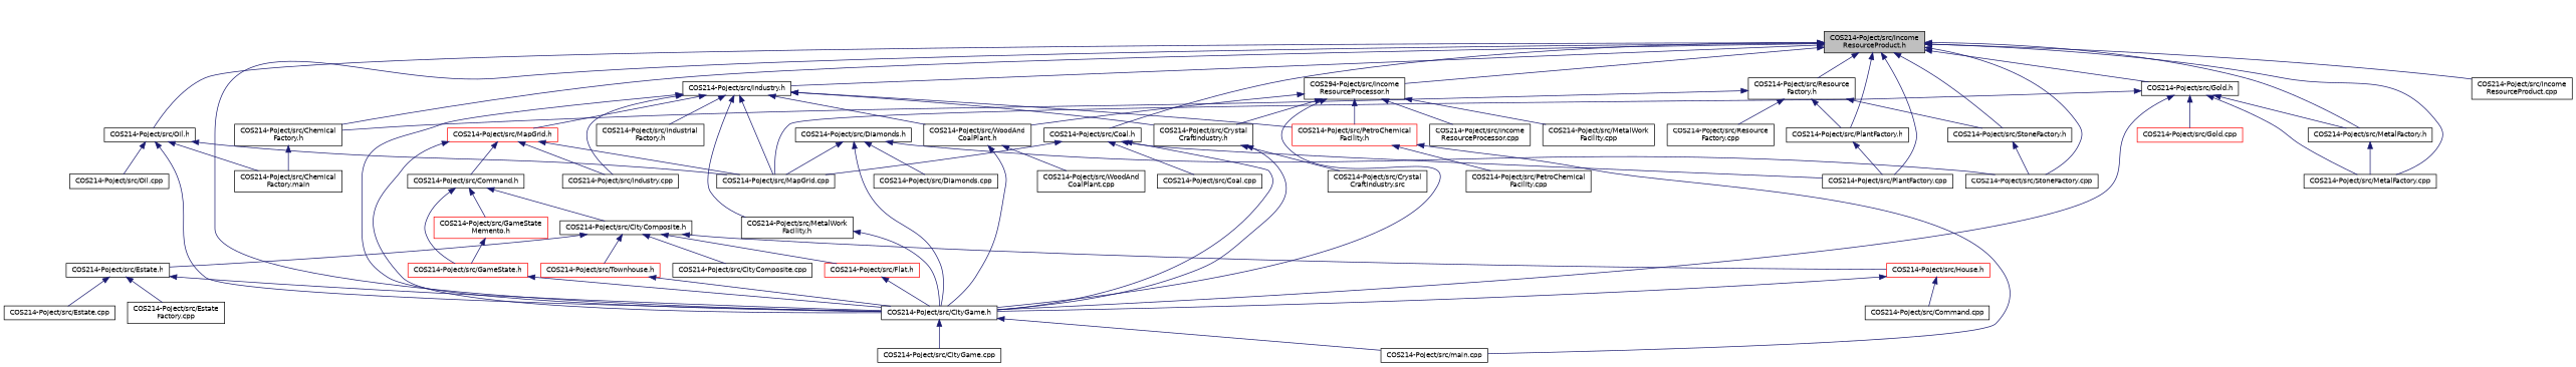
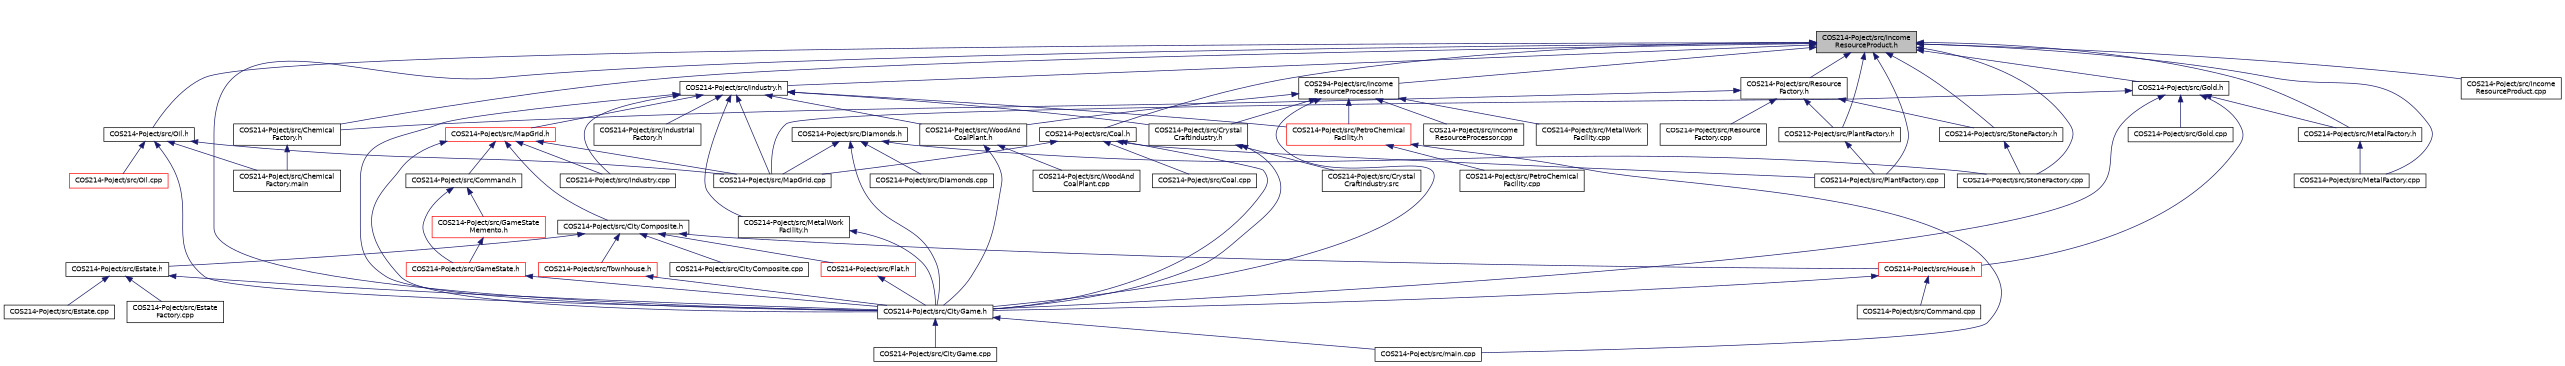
  digraph {
    node [color=black fillcolor=white fontname=Helvetica fontsize=10 shape=record style=filled]
    edge [color=midnightblue dir=back fontname=Helvetica fontsize=10 labelfontname=Helvetica labelfontsize=10 style=solid]
    n1 [fillcolor=grey75 fontcolor=black height=0.2 label="COS214-Poject/src/Income\lResourceProduct.h" width=0.4]
    n2 [height=0.2 label="COS214-Poject/src/Chemical\lFactory.h" width=0.4]
    n3 [height=0.2 label="COS214-Poject/src/CityGame.h" width=0.4]
    n4 [height=0.2 label="COS214-Poject/src/Coal.h" width=0.4]
    n5 [height=0.2 label="COS214-Poject/src/PlantFactory.cpp" width=0.4]
    n6 [height=0.2 label="COS214-Poject/src/StoneFactory.cpp" width=0.4]
    n7 [height=0.2 label="COS214-Poject/src/Gold.h" width=0.4]
    n8 [height=0.2 label="COS214-Poject/src/MetalFactory.cpp" width=0.4]
    n9 [height=0.2 label="COS294-Poject/src/Income\lResourceProcessor.h" width=0.4]
    n10 [height=0.2 label="COS214-Poject/src/Income\lResourceProduct.cpp" width=0.4]
    n11 [height=0.2 label="COS214-Poject/src/Industry.h" width=0.4]
    n12 [height=0.2 label="COS214-Poject/src/MetalFactory.h" width=0.4]
    n13 [height=0.2 label="COS214-Poject/src/Oil.h" width=0.4]
-   n14 [height=0.2 label="COS214-Poject/src/PlantFactory.h" width=0.4]
+   n14 [height=0.2 label="COS212-Poject/src/PlantFactory.h" width=0.4]
    n15 [height=0.2 label="COS214-Poject/src/Resource\lFactory.h" width=0.4]
    n16 [height=0.2 label="COS214-Poject/src/StoneFactory.h" width=0.4]
    n17 [height=0.2 label="COS214-Poject/src/Chemical\lFactory.main" width=0.4]
    n18 [height=0.2 label="COS214-Poject/src/CityGame.cpp" width=0.4]
    n19 [height=0.2 label="COS214-Poject/src/main.cpp" width=0.4]
    n20 [height=0.2 label="COS214-Poject/src/Coal.cpp" width=0.4]
    n21 [height=0.2 label="COS214-Poject/src/MapGrid.cpp" width=0.4]
    n22 [height=0.2 label="COS214-Poject/src/Diamonds.h" width=0.4]
    n23 [height=0.2 label="COS214-Poject/src/Diamonds.cpp" width=0.4]
-   n24 [color=red height=0.2 label="COS214-Poject/src/Gold.cpp" width=0.4]
+   n24 [height=0.2 label="COS214-Poject/src/Gold.cpp" width=0.4]
    n25 [height=0.2 label="COS214-Poject/src/Crystal\lCraftIndustry.h" width=0.4]
    n26 [height=0.2 label="COS214-Poject/src/Income\lResourceProcessor.cpp" width=0.4]
    n27 [height=0.2 label="COS214-Poject/src/MetalWork\lFacility.cpp" width=0.4]
    n28 [color=red height=0.2 label="COS214-Poject/src/PetroChemical\lFacility.h" width=0.4]
    n29 [height=0.2 label="COS214-Poject/src/WoodAnd\lCoalPlant.h" width=0.4]
    n30 [height=0.2 label="COS214-Poject/src/Industrial\lFactory.h" width=0.4]
    n31 [height=0.2 label="COS214-Poject/src/Industry.cpp" width=0.4]
    n32 [color=red height=0.2 label="COS214-Poject/src/MapGrid.h" width=0.4]
    n33 [height=0.2 label="COS214-Poject/src/MetalWork\lFacility.h" width=0.4]
-   n34 [height=0.2 label="COS214-Poject/src/Oil.cpp" width=0.4]
+   n34 [color=red height=0.2 label="COS214-Poject/src/Oil.cpp" width=0.4]
    n35 [height=0.2 label="COS214-Poject/src/Resource\lFactory.cpp" width=0.4]
    n36 [height=0.2 label="COS214-Poject/src/Crystal\lCraftIndustry.src" width=0.4]
    n37 [height=0.2 label="COS214-Poject/src/PetroChemical\lFacility.cpp" width=0.4]
    n38 [height=0.2 label="COS214-Poject/src/WoodAnd\lCoalPlant.cpp" width=0.4]
    n39 [height=0.2 label="COS214-Poject/src/CityComposite.h" width=0.4]
    n40 [height=0.2 label="COS214-Poject/src/Command.h" width=0.4]
    n41 [height=0.2 label="COS214-Poject/src/CityComposite.cpp" width=0.4]
    n42 [height=0.2 label="COS214-Poject/src/Estate.h" width=0.4]
    n43 [color=red height=0.2 label="COS214-Poject/src/Flat.h" width=0.4]
    n44 [color=red height=0.2 label="COS214-Poject/src/House.h" width=0.4]
    n45 [color=red height=0.2 label="COS214-Poject/src/Townhouse.h" width=0.4]
    n46 [color=red height=0.2 label="COS214-Poject/src/GameState.h" width=0.4]
    n47 [color=red height=0.2 label="COS214-Poject/src/GameState\lMemento.h" width=0.4]
    n48 [height=0.2 label="COS214-Poject/src/Estate.cpp" width=0.4]
    n49 [height=0.2 label="COS214-Poject/src/Estate\lFactory.cpp" width=0.4]
    n50 [height=0.2 label="COS214-Poject/src/Command.cpp" width=0.4]
    n1 -> n2
    n1 -> n3
    n1 -> n4
    n1 -> n5
    n1 -> n6
    n1 -> n7
    n1 -> n8
    n1 -> n9
    n1 -> n10
    n1 -> n11
    n1 -> n12
    n1 -> n13
    n1 -> n14
    n1 -> n15
    n1 -> n16
    n2 -> n17
    n3 -> n18
    n3 -> n19
    n4 -> n3
    n4 -> n5
    n4 -> n20
    n4 -> n21
    n7 -> n3
-   n7 -> n8
+   n7 -> n44
    n7 -> n12
    n7 -> n21
    n7 -> n24
    n9 -> n3
    n9 -> n25
    n9 -> n26
    n9 -> n27
    n9 -> n28
    n9 -> n29
    n11 -> n3
    n11 -> n21
    n11 -> n25
    n11 -> n28
    n11 -> n29
    n11 -> n30
    n11 -> n31
    n11 -> n32
    n11 -> n33
    n12 -> n8
    n13 -> n3
    n13 -> n17
    n13 -> n21
    n13 -> n34
    n14 -> n5
    n15 -> n2
    n15 -> n14
    n15 -> n16
    n15 -> n35
    n16 -> n6
    n22 -> n3
    n22 -> n6
    n22 -> n21
    n22 -> n23
    n25 -> n3
    n25 -> n36
    n28 -> n19
    n28 -> n37
    n29 -> n3
    n29 -> n38
    n32 -> n3
    n32 -> n21
    n32 -> n31
-   n40 -> n39
+   n32 -> n39
    n32 -> n40
    n33 -> n3
    n39 -> n41
    n39 -> n42
    n39 -> n43
    n39 -> n44
    n39 -> n45
    n40 -> n46
    n40 -> n47
    n42 -> n3
    n42 -> n48
    n42 -> n49
    n43 -> n3
    n44 -> n3
    n44 -> n50
    n45 -> n3
    n46 -> n3
    n47 -> n46
  }
